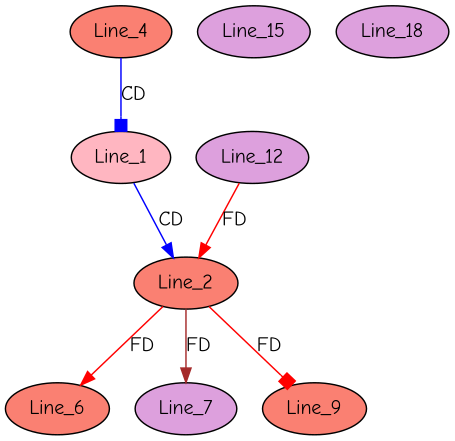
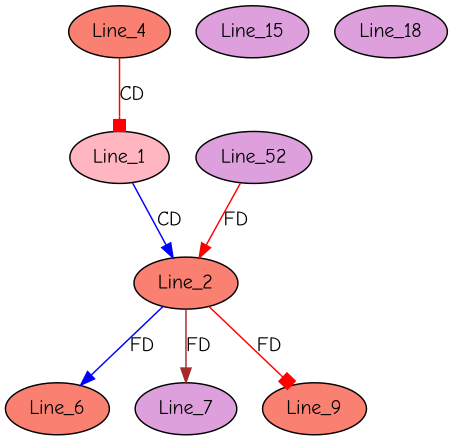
  digraph {
    fontname="Comic Neue"
    node [fillcolor=salmon fontname="Comic Neue" style=filled]
    edge [arrowhead=normal color=red fontname="Comic Neue"]
    n1 [label=Line_4]
    Line_1 [fillcolor=lightpink]
    Line_2
    Line_6
    Line_7 [fillcolor=plum]
    Line_9
-   Line_12 [fillcolor=plum]
+   Line_12 [fillcolor=plum label=Line_52]
    Line_15 [fillcolor=plum]
    Line_18 [fillcolor=plum]
-   n1 -> Line_1 [arrowhead=box color=blue label=CD]
+   n1 -> Line_1 [arrowhead=box label=CD]
    Line_1 -> Line_2 [color=blue label=CD]
-   Line_2 -> Line_6 [label=FD]
+   Line_2 -> Line_6 [color=blue label=FD]
    Line_2 -> Line_7 [color=brown label=FD]
    Line_2 -> Line_9 [arrowhead=box label=FD]
    Line_12 -> Line_2 [label=FD]
  }
